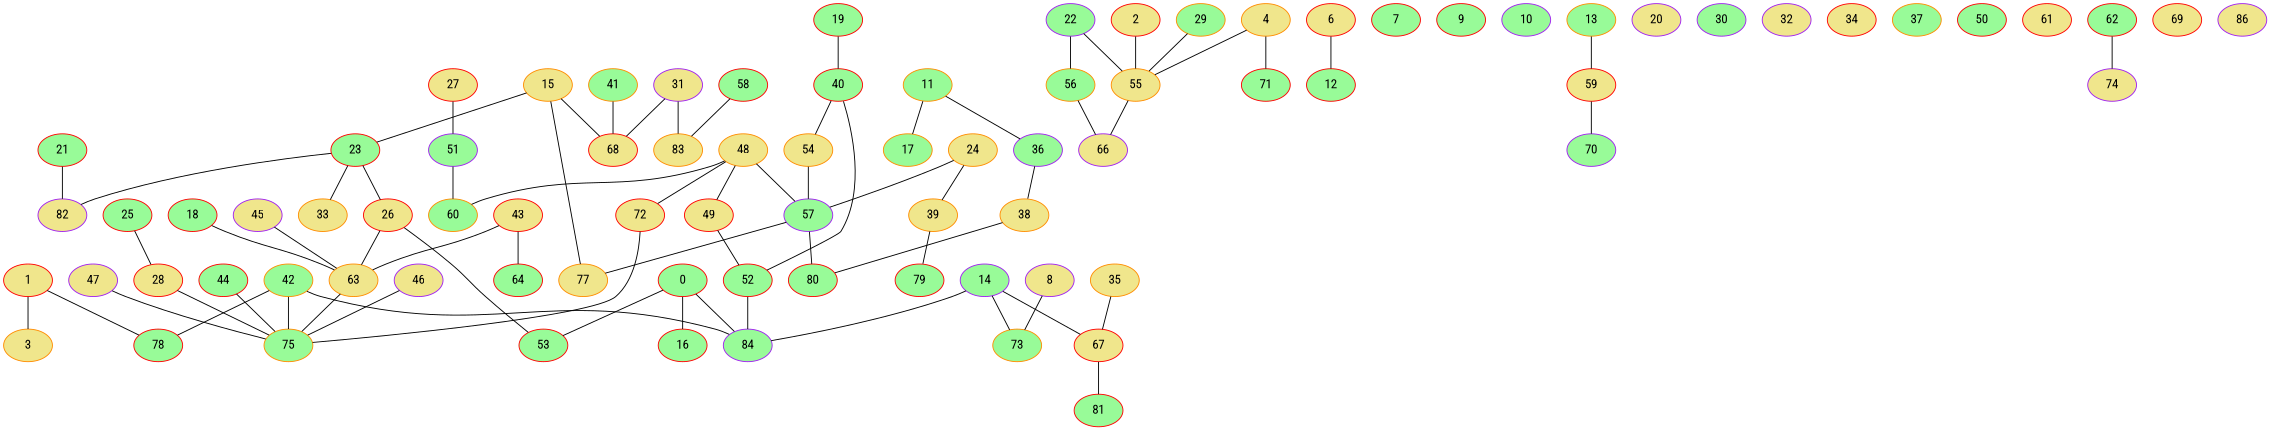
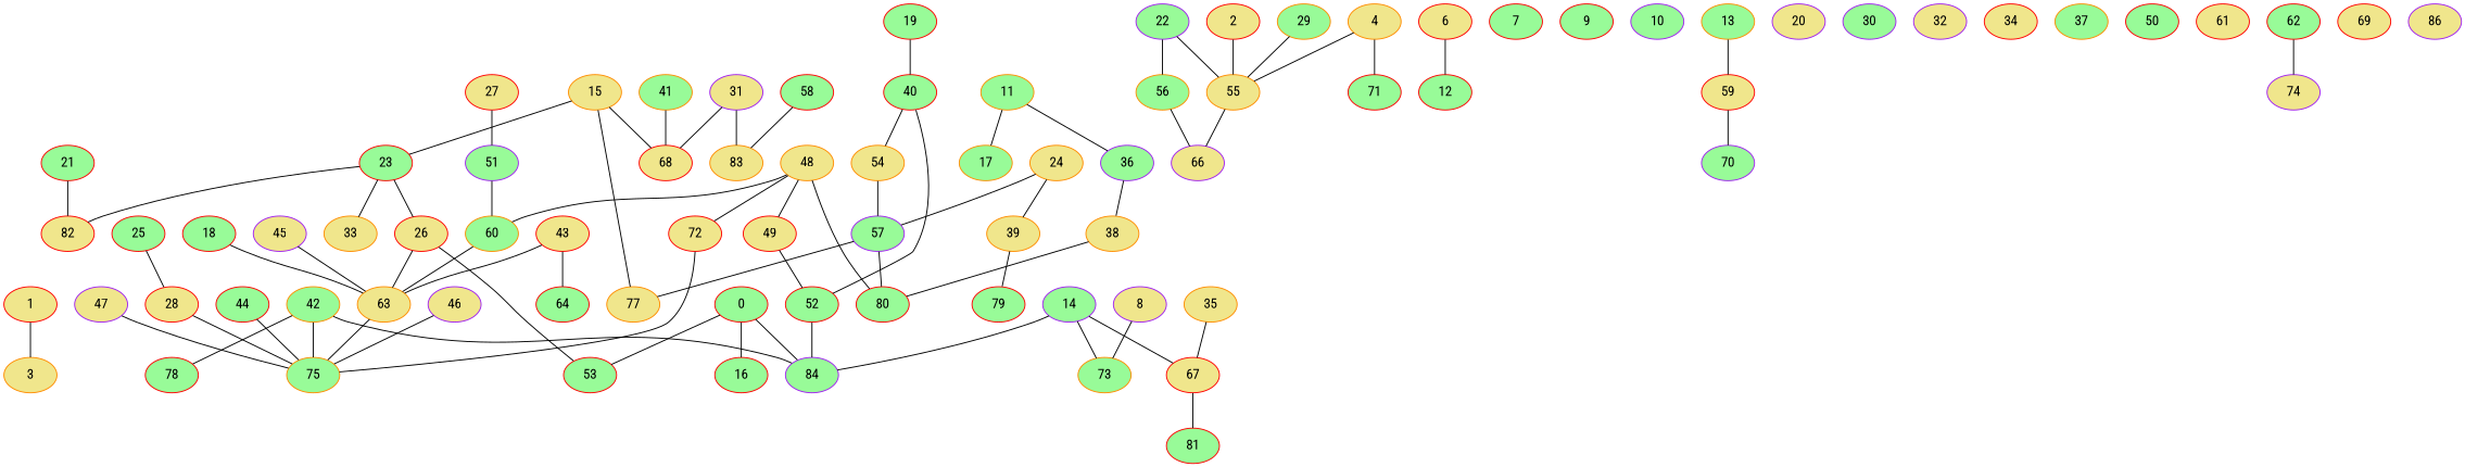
  graph {
    fontname="Roboto Condensed"
    node [color=red fillcolor=palegreen fontname="Roboto Condensed" style=filled]
    edge [fontname="Roboto Condensed"]
    1 [fillcolor=khaki]
    3 [color=darkorange fillcolor=khaki]
    78
    2 [fillcolor=khaki]
    55 [color=darkorange fillcolor=khaki]
    66 [color=purple fillcolor=khaki]
    4 [color=darkorange fillcolor=khaki]
    71
    n9 [label=0]
    16
    53
    84 [color=purple]
    6 [fillcolor=khaki]
    12
    7
    8 [color=purple fillcolor=khaki]
    73 [color=darkorange]
    9
    10 [color=purple]
    11 [color=darkorange]
    17 [color=darkorange]
    36 [color=purple]
    38 [color=darkorange fillcolor=khaki]
    13 [color=darkorange]
    59 [fillcolor=khaki]
    70 [color=purple]
    14 [color=purple]
    67 [fillcolor=khaki]
    81
    15 [color=darkorange fillcolor=khaki]
    23
    68 [fillcolor=khaki]
    77 [color=darkorange fillcolor=khaki]
-   82 [color=purple fillcolor=khaki]
+   82 [fillcolor=khaki]
    26 [fillcolor=khaki]
    33 [color=darkorange fillcolor=khaki]
    63 [color=darkorange fillcolor=khaki]
    18
    75 [color=darkorange]
    19
    40
    52
    54 [color=darkorange fillcolor=khaki]
    20 [color=purple fillcolor=khaki]
    21
    22 [color=purple]
    56 [color=darkorange]
    24 [color=darkorange fillcolor=khaki]
    39 [color=darkorange fillcolor=khaki]
    57 [color=purple]
    79
    80
    28 [fillcolor=khaki]
    25
    27 [fillcolor=khaki]
    51 [color=purple]
    60 [color=darkorange]
    29 [color=darkorange]
    30 [color=purple]
    31 [color=purple fillcolor=khaki]
    83 [color=darkorange fillcolor=khaki]
    32 [color=purple fillcolor=khaki]
    34 [fillcolor=khaki]
    35 [color=darkorange fillcolor=khaki]
    37 [color=darkorange]
    41 [color=darkorange]
    42 [color=darkorange]
    43 [fillcolor=khaki]
    64
    44
    45 [color=purple fillcolor=khaki]
    46 [color=purple fillcolor=khaki]
    47 [color=purple fillcolor=khaki]
    48 [color=darkorange fillcolor=khaki]
    49 [fillcolor=khaki]
    72 [fillcolor=khaki]
    50
    58
    61 [fillcolor=khaki]
    74 [color=purple fillcolor=khaki]
    62
    69 [fillcolor=khaki]
    n83 [color=purple fillcolor=khaki label=86]
    1 -- 3
-   1 -- 78
    2 -- 55
    55 -- 66
    4 -- 55
    4 -- 71
    n9 -- 16
    n9 -- 53
    n9 -- 84
    6 -- 12
    8 -- 73
    11 -- 17
    11 -- 36
    36 -- 38
    38 -- 80
    13 -- 59
    59 -- 70
    14 -- 84
    14 -- 73
    14 -- 67
    67 -- 81
    15 -- 23
    15 -- 68
    15 -- 77
    23 -- 82
    23 -- 26
    23 -- 33
    26 -- 53
    26 -- 63
    63 -- 75
    18 -- 63
    19 -- 40
    40 -- 52
    40 -- 54
    52 -- 84
    54 -- 57
    21 -- 82
    22 -- 55
    22 -- 56
    56 -- 66
    24 -- 39
    24 -- 57
    39 -- 79
    57 -- 77
    57 -- 80
    28 -- 75
    25 -- 28
    27 -- 51
    51 -- 60
+   60 -- 63
    29 -- 55
    31 -- 68
    31 -- 83
    35 -- 67
    41 -- 68
    42 -- 78
    42 -- 84
    42 -- 75
    43 -- 63
    43 -- 64
    44 -- 75
    45 -- 63
    46 -- 75
    47 -- 75
-   48 -- 57
+   48 -- 80
    48 -- 60
    48 -- 49
    48 -- 72
    49 -- 52
    72 -- 75
    58 -- 83
    62 -- 74
  }
